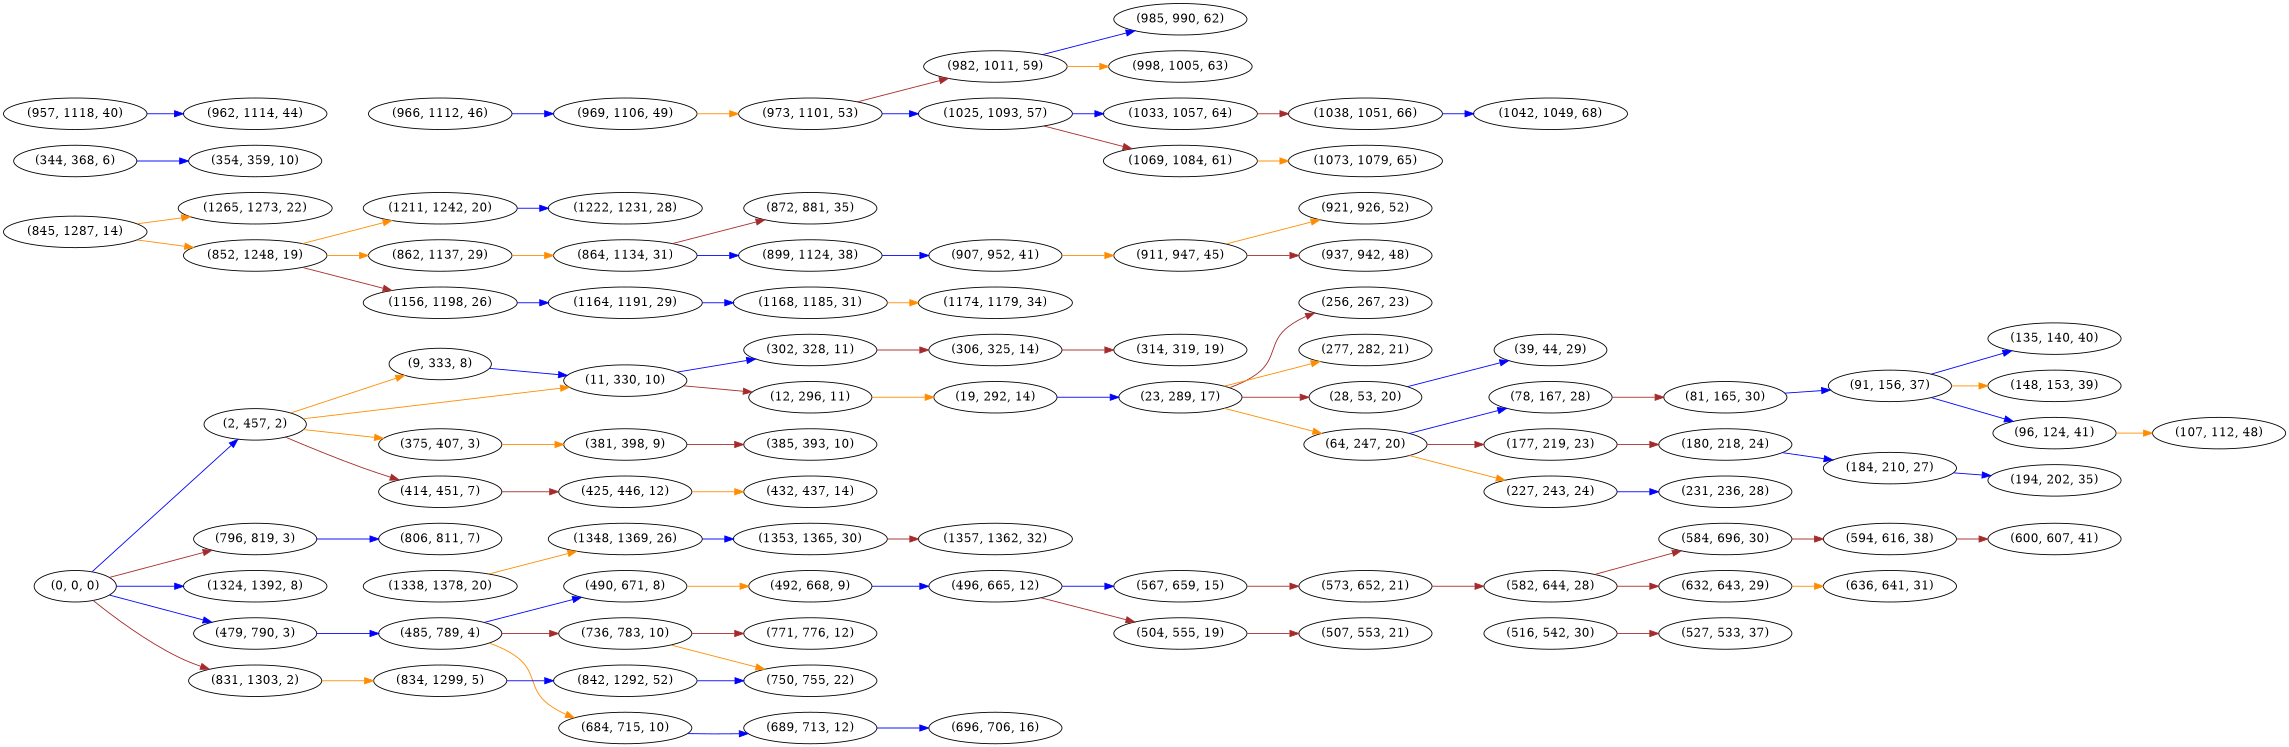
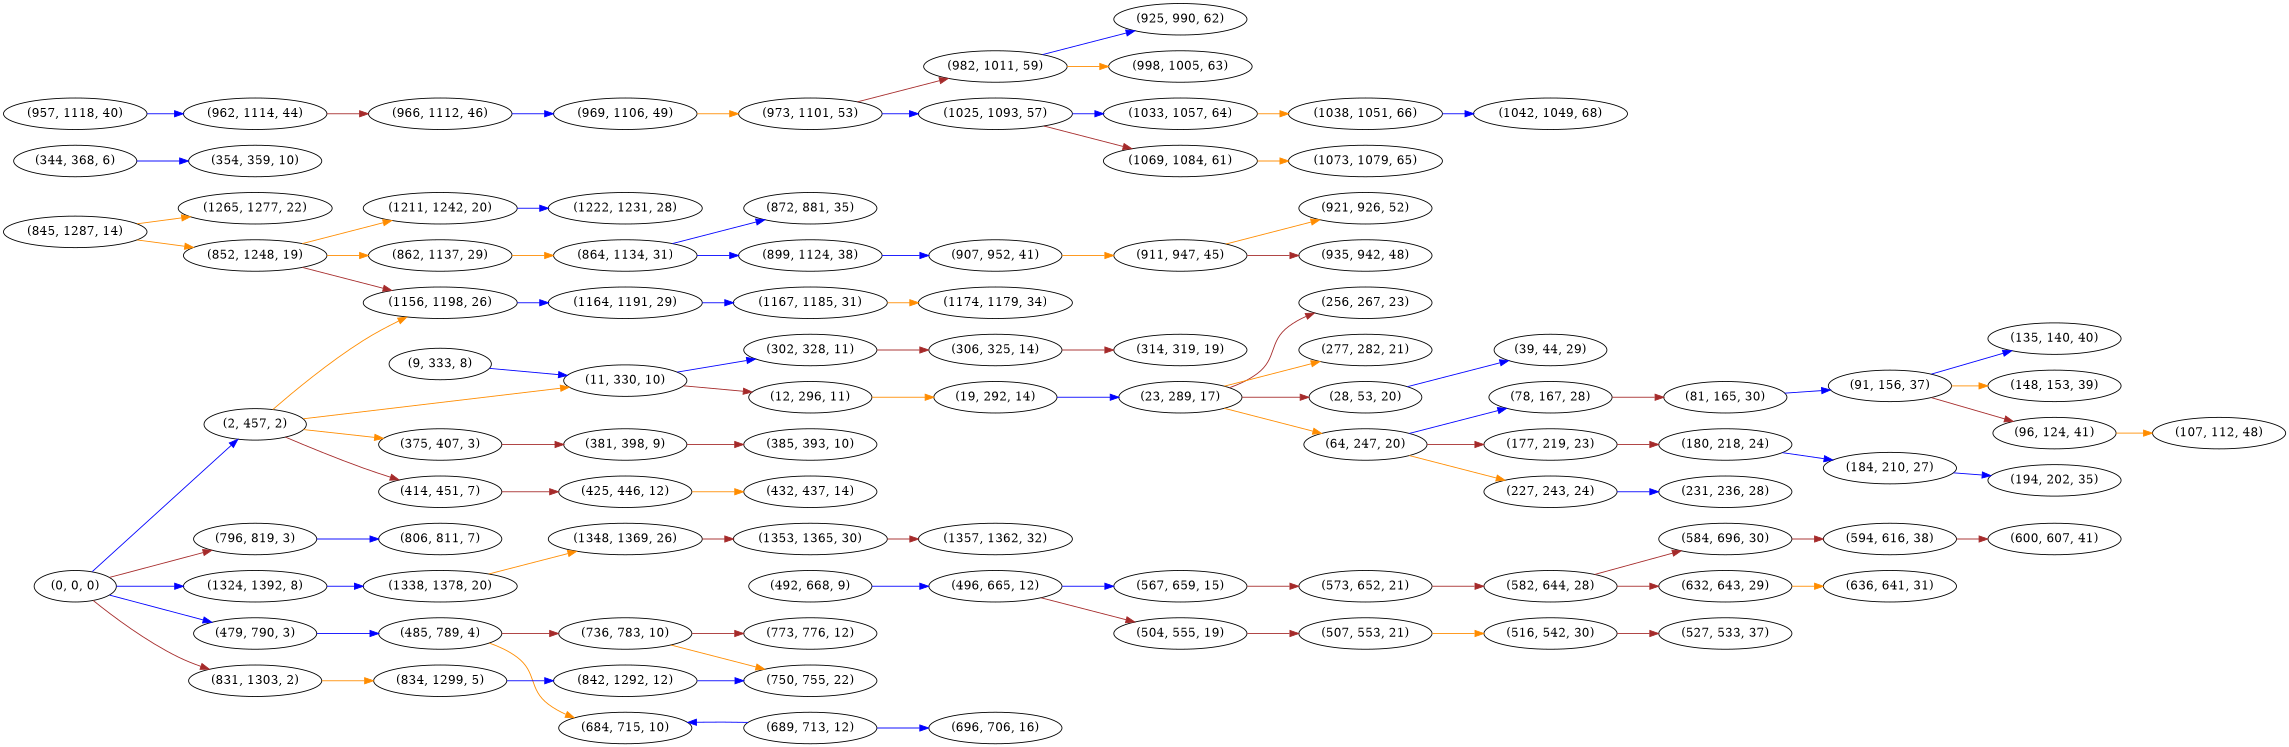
  digraph {
    rankdir=LR
    edge [color=blue]
    "(0, 0, 0)"
    "(2, 457, 2)"
    "(479, 790, 3)"
    "(796, 819, 3)"
    "(831, 1303, 2)"
    "(1324, 1392, 8)"
    "(9, 333, 8)"
    "(375, 407, 3)"
    "(414, 451, 7)"
    "(11, 330, 10)"
    "(485, 789, 4)"
    "(806, 811, 7)"
    "(834, 1299, 5)"
    "(1338, 1378, 20)"
    "(344, 368, 6)"
    "(354, 359, 10)"
    "(381, 398, 9)"
    "(425, 446, 12)"
    "(12, 296, 11)"
    "(302, 328, 11)"
    "(19, 292, 14)"
    "(306, 325, 14)"
    "(23, 289, 17)"
    "(28, 53, 20)"
    "(64, 247, 20)"
    "(256, 267, 23)"
    "(277, 282, 21)"
    "(39, 44, 29)"
    "(78, 167, 28)"
    "(177, 219, 23)"
    "(227, 243, 24)"
    "(81, 165, 30)"
    "(180, 218, 24)"
    "(231, 236, 28)"
    "(91, 156, 37)"
    "(96, 124, 41)"
    "(135, 140, 40)"
    "(148, 153, 39)"
    "(107, 112, 48)"
    "(184, 210, 27)"
    "(194, 202, 35)"
    "(314, 319, 19)"
    "(385, 393, 10)"
    "(432, 437, 14)"
-   "(490, 671, 8)"
    "(684, 715, 10)"
    "(736, 783, 10)"
    "(492, 668, 9)"
    "(689, 713, 12)"
    "(750, 755, 22)"
-   "(771, 776, 12)"
+   "(771, 776, 12)" [label="(773, 776, 12)"]
    "(496, 665, 12)"
    "(504, 555, 19)"
    "(567, 659, 15)"
    "(507, 553, 21)"
    "(573, 652, 21)"
    "(516, 542, 30)"
    "(527, 533, 37)"
    "(582, 644, 28)"
    n60 [label="(584, 696, 30)"]
    "(632, 643, 29)"
    "(594, 616, 38)"
    "(636, 641, 31)"
    "(600, 607, 41)"
    "(696, 706, 16)"
-   "(842, 1292, 12)" [label="(842, 1292, 52)"]
+   "(842, 1292, 12)"
    "(845, 1287, 14)"
    "(852, 1248, 19)"
-   "(1265, 1273, 22)"
+   "(1265, 1273, 22)" [label="(1265, 1277, 22)"]
    "(862, 1137, 29)"
    "(1156, 1198, 26)"
    "(1211, 1242, 20)"
    "(864, 1134, 31)"
    "(1164, 1191, 29)"
    "(1222, 1231, 28)"
    "(872, 881, 35)"
    "(899, 1124, 38)"
    "(907, 952, 41)"
    "(911, 947, 45)"
    "(957, 1118, 40)"
    "(962, 1114, 44)"
    "(921, 926, 52)"
-   "(937, 942, 48)"
+   "(937, 942, 48)" [label="(935, 942, 48)"]
    "(966, 1112, 46)"
    "(969, 1106, 49)"
    "(973, 1101, 53)"
    "(982, 1011, 59)"
    "(1025, 1093, 57)"
-   "(985, 990, 62)"
+   "(985, 990, 62)" [label="(925, 990, 62)"]
    "(998, 1005, 63)"
    "(1033, 1057, 64)"
    "(1069, 1084, 61)"
    "(1038, 1051, 66)"
    "(1073, 1079, 65)"
    "(1042, 1049, 68)"
-   "(1168, 1185, 31)"
+   "(1168, 1185, 31)" [label="(1167, 1185, 31)"]
    "(1174, 1179, 34)"
    "(1348, 1369, 26)"
    "(1353, 1365, 30)"
    "(1357, 1362, 32)"
    "(0, 0, 0)" -> "(2, 457, 2)"
    "(0, 0, 0)" -> "(479, 790, 3)"
    "(0, 0, 0)" -> "(796, 819, 3)" [color=brown]
    "(0, 0, 0)" -> "(831, 1303, 2)" [color=brown]
    "(0, 0, 0)" -> "(1324, 1392, 8)"
-   "(2, 457, 2)" -> "(9, 333, 8)" [color=darkorange]
+   "(2, 457, 2)" -> "(1156, 1198, 26)" [color=darkorange]
    "(2, 457, 2)" -> "(375, 407, 3)" [color=darkorange]
    "(2, 457, 2)" -> "(414, 451, 7)" [color=brown]
    "(2, 457, 2)" -> "(11, 330, 10)" [color=darkorange]
    "(479, 790, 3)" -> "(485, 789, 4)"
    "(796, 819, 3)" -> "(806, 811, 7)"
    "(831, 1303, 2)" -> "(834, 1299, 5)" [color=darkorange]
+   "(1324, 1392, 8)" -> "(1338, 1378, 20)"
    "(9, 333, 8)" -> "(11, 330, 10)"
-   "(375, 407, 3)" -> "(381, 398, 9)" [color=darkorange]
+   "(375, 407, 3)" -> "(381, 398, 9)" [color=brown]
    "(414, 451, 7)" -> "(425, 446, 12)" [color=brown]
    "(11, 330, 10)" -> "(12, 296, 11)" [color=brown]
    "(11, 330, 10)" -> "(302, 328, 11)"
-   "(485, 789, 4)" -> "(490, 671, 8)"
    "(485, 789, 4)" -> "(684, 715, 10)" [color=darkorange]
    "(485, 789, 4)" -> "(736, 783, 10)" [color=brown]
    "(834, 1299, 5)" -> "(842, 1292, 12)"
    "(1338, 1378, 20)" -> "(1348, 1369, 26)" [color=darkorange]
    "(344, 368, 6)" -> "(354, 359, 10)"
    "(381, 398, 9)" -> "(385, 393, 10)" [color=brown]
    "(425, 446, 12)" -> "(432, 437, 14)" [color=darkorange]
    "(12, 296, 11)" -> "(19, 292, 14)" [color=darkorange]
    "(302, 328, 11)" -> "(306, 325, 14)" [color=brown]
    "(19, 292, 14)" -> "(23, 289, 17)"
    "(306, 325, 14)" -> "(314, 319, 19)" [color=brown]
    "(23, 289, 17)" -> "(28, 53, 20)" [color=brown]
    "(23, 289, 17)" -> "(64, 247, 20)" [color=darkorange]
    "(23, 289, 17)" -> "(256, 267, 23)" [color=brown]
    "(23, 289, 17)" -> "(277, 282, 21)" [color=darkorange]
    "(28, 53, 20)" -> "(39, 44, 29)"
    "(64, 247, 20)" -> "(78, 167, 28)"
    "(64, 247, 20)" -> "(177, 219, 23)" [color=brown]
    "(64, 247, 20)" -> "(227, 243, 24)" [color=darkorange]
    "(78, 167, 28)" -> "(81, 165, 30)" [color=brown]
    "(177, 219, 23)" -> "(180, 218, 24)" [color=brown]
    "(227, 243, 24)" -> "(231, 236, 28)"
    "(81, 165, 30)" -> "(91, 156, 37)"
    "(180, 218, 24)" -> "(184, 210, 27)"
-   "(91, 156, 37)" -> "(96, 124, 41)"
+   "(91, 156, 37)" -> "(96, 124, 41)" [color=brown]
    "(91, 156, 37)" -> "(135, 140, 40)"
    "(91, 156, 37)" -> "(148, 153, 39)" [color=darkorange]
    "(96, 124, 41)" -> "(107, 112, 48)" [color=darkorange]
    "(184, 210, 27)" -> "(194, 202, 35)"
-   "(490, 671, 8)" -> "(492, 668, 9)" [color=darkorange]
-   "(684, 715, 10)" -> "(689, 713, 12)"
+   "(689, 713, 12)" -> "(684, 715, 10)"
    "(736, 783, 10)" -> "(750, 755, 22)" [color=darkorange]
    "(736, 783, 10)" -> "(771, 776, 12)" [color=brown]
    "(492, 668, 9)" -> "(496, 665, 12)"
    "(689, 713, 12)" -> "(696, 706, 16)"
    "(496, 665, 12)" -> "(504, 555, 19)" [color=brown]
    "(496, 665, 12)" -> "(567, 659, 15)"
    "(504, 555, 19)" -> "(507, 553, 21)" [color=brown]
    "(567, 659, 15)" -> "(573, 652, 21)" [color=brown]
+   "(507, 553, 21)" -> "(516, 542, 30)" [color=darkorange]
    "(573, 652, 21)" -> "(582, 644, 28)" [color=brown]
    "(516, 542, 30)" -> "(527, 533, 37)" [color=brown]
    "(582, 644, 28)" -> n60 [color=brown]
    "(582, 644, 28)" -> "(632, 643, 29)" [color=brown]
    n60 -> "(594, 616, 38)" [color=brown]
    "(632, 643, 29)" -> "(636, 641, 31)" [color=darkorange]
    "(594, 616, 38)" -> "(600, 607, 41)" [color=brown]
    "(842, 1292, 12)" -> "(750, 755, 22)"
    "(845, 1287, 14)" -> "(852, 1248, 19)" [color=darkorange]
    "(845, 1287, 14)" -> "(1265, 1273, 22)" [color=darkorange]
    "(852, 1248, 19)" -> "(862, 1137, 29)" [color=darkorange]
    "(852, 1248, 19)" -> "(1156, 1198, 26)" [color=brown]
    "(852, 1248, 19)" -> "(1211, 1242, 20)" [color=darkorange]
    "(862, 1137, 29)" -> "(864, 1134, 31)" [color=darkorange]
    "(1156, 1198, 26)" -> "(1164, 1191, 29)"
    "(1211, 1242, 20)" -> "(1222, 1231, 28)"
-   "(864, 1134, 31)" -> "(872, 881, 35)" [color=brown]
+   "(864, 1134, 31)" -> "(872, 881, 35)"
    "(864, 1134, 31)" -> "(899, 1124, 38)"
    "(1164, 1191, 29)" -> "(1168, 1185, 31)"
    "(899, 1124, 38)" -> "(907, 952, 41)"
    "(907, 952, 41)" -> "(911, 947, 45)" [color=darkorange]
    "(911, 947, 45)" -> "(921, 926, 52)" [color=darkorange]
    "(911, 947, 45)" -> "(937, 942, 48)" [color=brown]
    "(957, 1118, 40)" -> "(962, 1114, 44)"
+   "(962, 1114, 44)" -> "(966, 1112, 46)" [color=brown]
    "(966, 1112, 46)" -> "(969, 1106, 49)"
    "(969, 1106, 49)" -> "(973, 1101, 53)" [color=darkorange]
    "(973, 1101, 53)" -> "(982, 1011, 59)" [color=brown]
    "(973, 1101, 53)" -> "(1025, 1093, 57)"
    "(982, 1011, 59)" -> "(985, 990, 62)"
    "(982, 1011, 59)" -> "(998, 1005, 63)" [color=darkorange]
    "(1025, 1093, 57)" -> "(1033, 1057, 64)"
    "(1025, 1093, 57)" -> "(1069, 1084, 61)" [color=brown]
-   "(1033, 1057, 64)" -> "(1038, 1051, 66)" [color=brown]
+   "(1033, 1057, 64)" -> "(1038, 1051, 66)" [color=darkorange]
    "(1069, 1084, 61)" -> "(1073, 1079, 65)" [color=darkorange]
    "(1038, 1051, 66)" -> "(1042, 1049, 68)"
    "(1168, 1185, 31)" -> "(1174, 1179, 34)" [color=darkorange]
-   "(1348, 1369, 26)" -> "(1353, 1365, 30)"
+   "(1348, 1369, 26)" -> "(1353, 1365, 30)" [color=brown]
    "(1353, 1365, 30)" -> "(1357, 1362, 32)" [color=brown]
  }
